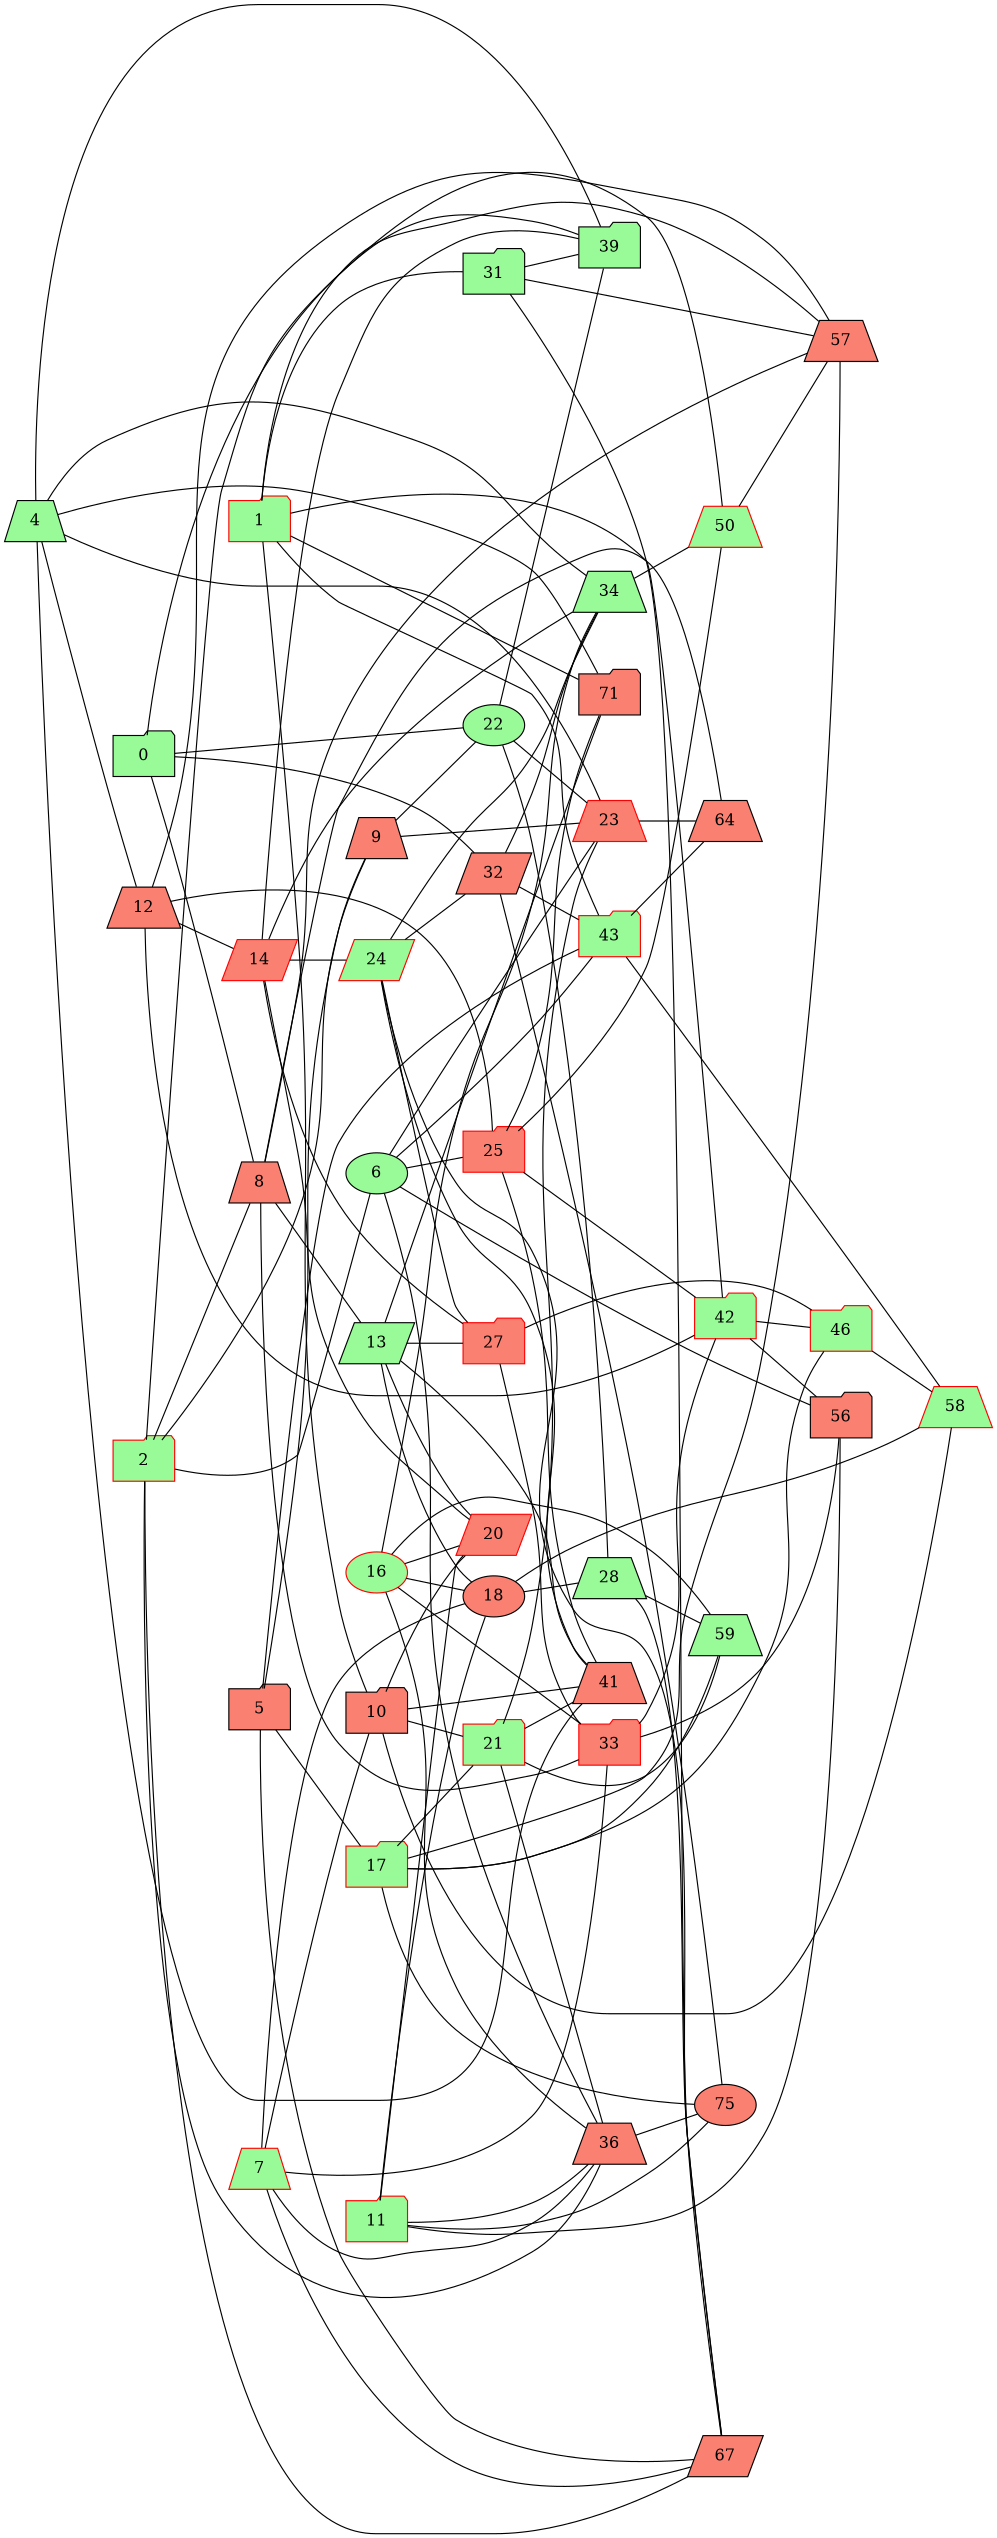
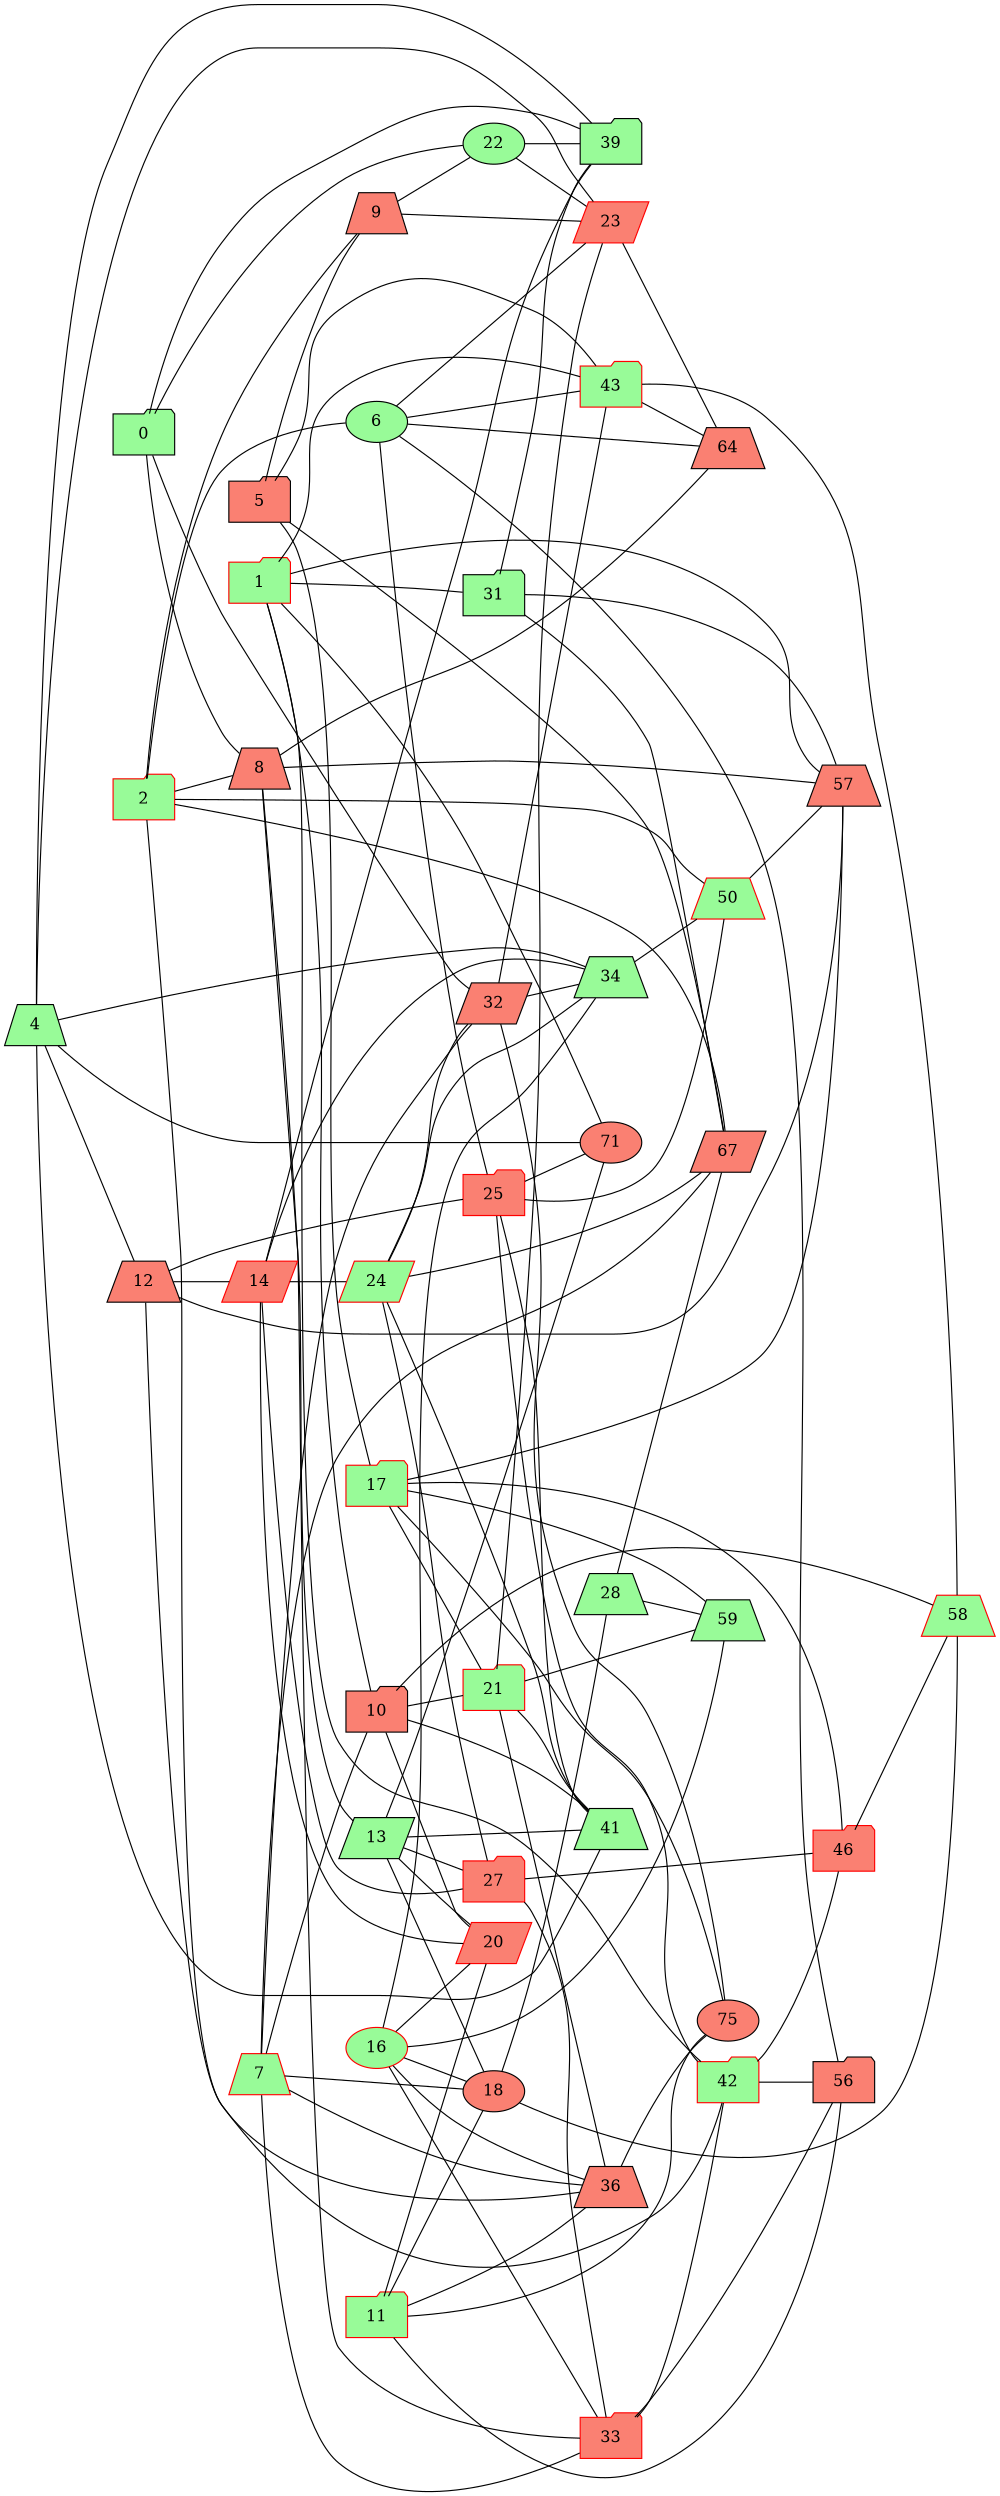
  graph {
    rankdir=LR
    node [color=black fillcolor=palegreen shape=folder style=filled]
    1 [color=red super="+68"]
    10 [fillcolor=salmon super="+20"]
    31
    42 [color=red super="+60"]
    43 [color=red super="+52"]
    57 [fillcolor=salmon shape=trapezium super="+66"]
-   71 [fillcolor=salmon]
-   41 [fillcolor=salmon shape=trapezium super="+45"]
+   71 [fillcolor=salmon shape=ellipse]
+   41 [shape=trapezium super="+45"]
    21 [color=red super="+54"]
    n10 [color=red fillcolor=salmon label=20 shape=parallelogram super="+49"]
    58 [color=red shape=trapezium]
    67 [fillcolor=salmon shape=parallelogram super="+72"]
    39 [super="+63"]
    56 [fillcolor=salmon]
-   46 [color=red]
+   46 [color=red fillcolor=salmon]
    64 [fillcolor=salmon shape=trapezium]
    2 [color=red super="+19"]
    6 [shape=ellipse super="+40"]
    8 [fillcolor=salmon shape=trapezium super="+69"]
    9 [fillcolor=salmon shape=trapezium]
    36 [fillcolor=salmon shape=trapezium super="+55"]
    50 [color=red shape=trapezium]
-   23 [color=red fillcolor=salmon shape=trapezium super="+29"]
+   23 [color=red fillcolor=salmon shape=parallelogram super="+29"]
    25 [color=red fillcolor=salmon super="+73"]
    33 [color=red fillcolor=salmon super="+48"]
    13 [shape=parallelogram super="+35"]
    22 [shape=ellipse super="+53"]
    75 [fillcolor=salmon shape=ellipse]
    n29 [label=0]
    32 [fillcolor=salmon shape=parallelogram super="+37"]
    28 [shape=trapezium]
    34 [shape=trapezium super="+51"]
    4 [shape=trapezium super="+70"]
    12 [fillcolor=salmon shape=trapezium super="+74"]
    14 [color=red fillcolor=salmon shape=parallelogram super="+15"]
    5 [fillcolor=salmon]
    17 [color=red super="+62"]
    59 [shape=trapezium]
    7 [color=red shape=trapezium super="+65"]
    18 [fillcolor=salmon shape=ellipse super="+47"]
    27 [color=red fillcolor=salmon super="+61"]
    11 [color=red super="+38"]
    24 [color=red shape=parallelogram super="+30"]
    16 [color=red shape=ellipse super="+44"]
    1 -- 10
    1 -- 31
    1 -- 42
    1 -- 43
    1 -- 57
    1 -- 71
    10 -- 41
    10 -- 21
    10 -- n10
    10 -- 58
    31 -- 57
    31 -- 67
    31 -- 39
    42 -- 56
    42 -- 46
    43 -- 58
    43 -- 64
    21 -- 41
    21 -- 36
    21 -- 23
    21 -- 59
    46 -- 58
    2 -- 67
    2 -- 6
    2 -- 8
    2 -- 9
    2 -- 36
    2 -- 50
    6 -- 43
    6 -- 56
-   6 -- 36
+   6 -- 64
    6 -- 23
    6 -- 25
    8 -- 57
    8 -- 64
    8 -- 33
    8 -- 13
    9 -- 23
    9 -- 22
    36 -- 75
    50 -- 57
    23 -- 64
    25 -- 42
    25 -- 71
    25 -- 41
    25 -- 50
    33 -- 42
    33 -- 56
    13 -- 71
    13 -- 41
    13 -- n10
    13 -- 18
    13 -- 27
    22 -- 39 [weight=2]
    22 -- 23
-   22 -- 28
    n29 -- 39
    n29 -- 8
    n29 -- 22
    n29 -- 32
    32 -- 43
    32 -- 75
    32 -- 34
    28 -- 67
    28 -- 59
    34 -- 50
    4 -- 71
    4 -- 41
    4 -- 39
    4 -- 23
    4 -- 34
    4 -- 12
    12 -- 42
    12 -- 57
    12 -- 25
    12 -- 14
    14 -- n10
    14 -- 39
    14 -- 34
    14 -- 27
    14 -- 24
    5 -- 43
    5 -- 67
    5 -- 9
    5 -- 17
    17 -- 57
    17 -- 21
    17 -- 46
    17 -- 75
    17 -- 59
    7 -- 10
    7 -- 67
    7 -- 36
    7 -- 33
+   7 -- 32
    7 -- 18
    18 -- 58
    18 -- 28
    27 -- 46
    27 -- 33
    11 -- n10 [weight=2]
    11 -- 56
    11 -- 36
    11 -- 75
    11 -- 18
    24 -- 41
    24 -- 67
    24 -- 32
    24 -- 34
    24 -- 27
    16 -- n10
    16 -- 36
    16 -- 33
    16 -- 34
    16 -- 59
    16 -- 18
  }
